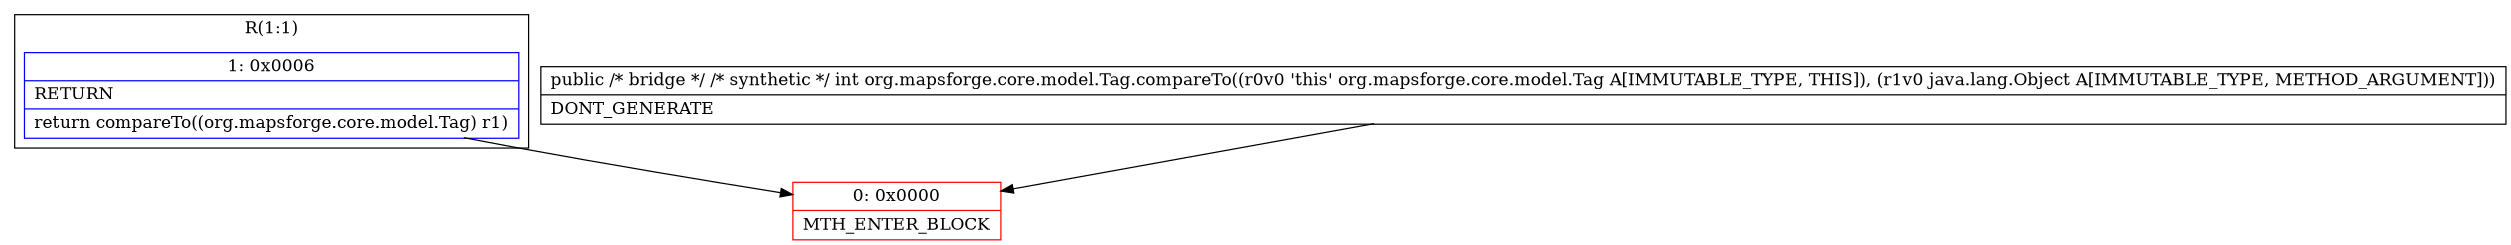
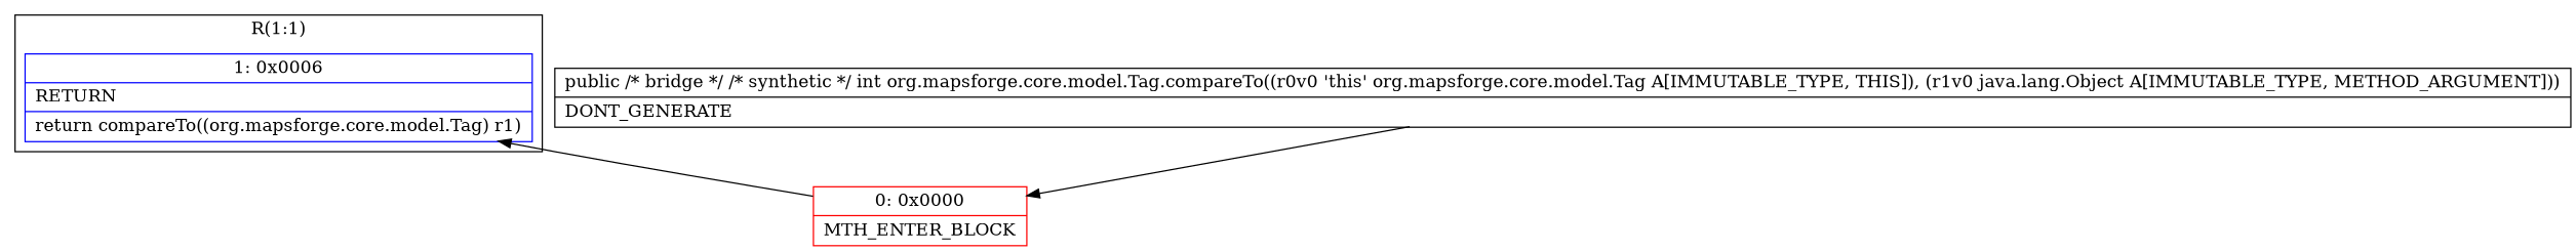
  digraph {
    node [shape=record]
    n1 [color=blue label="{1\:\ 0x0006|RETURN\l|return compareTo((org.mapsforge.core.model.Tag) r1)\l}"]
    n2 [color=red label="{0\:\ 0x0000|MTH_ENTER_BLOCK\l}"]
    n3 [label="{public \/* bridge *\/ \/* synthetic *\/ int org.mapsforge.core.model.Tag.compareTo((r0v0 'this' org.mapsforge.core.model.Tag A[IMMUTABLE_TYPE, THIS]), (r1v0 java.lang.Object A[IMMUTABLE_TYPE, METHOD_ARGUMENT]))  | DONT_GENERATE\l}"]
    subgraph cluster_1 {
      label="R(1:1)"
      n1
    }
-   n1 -> n2
+   n2 -> n1
    n3 -> n2
  }
